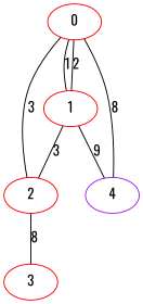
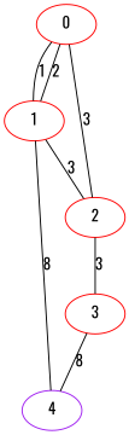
  graph {
    fontname=Oswald
    node [color=red fontname=Oswald weight=1]
    edge [fontname=Oswald]
    0
    1
    2
    4 [color=purple weight=4]
    3
    0 -- 1 [label=1]
    0 -- 1 [label=2]
    0 -- 2 [label=3]
-   0 -- 4 [label=8]
+   3 -- 4 [label=8]
    1 -- 2 [label=3]
-   1 -- 4 [label=9]
-   2 -- 3 [label=8]
+   1 -- 4 [label=8]
+   2 -- 3 [label=3]
  }
